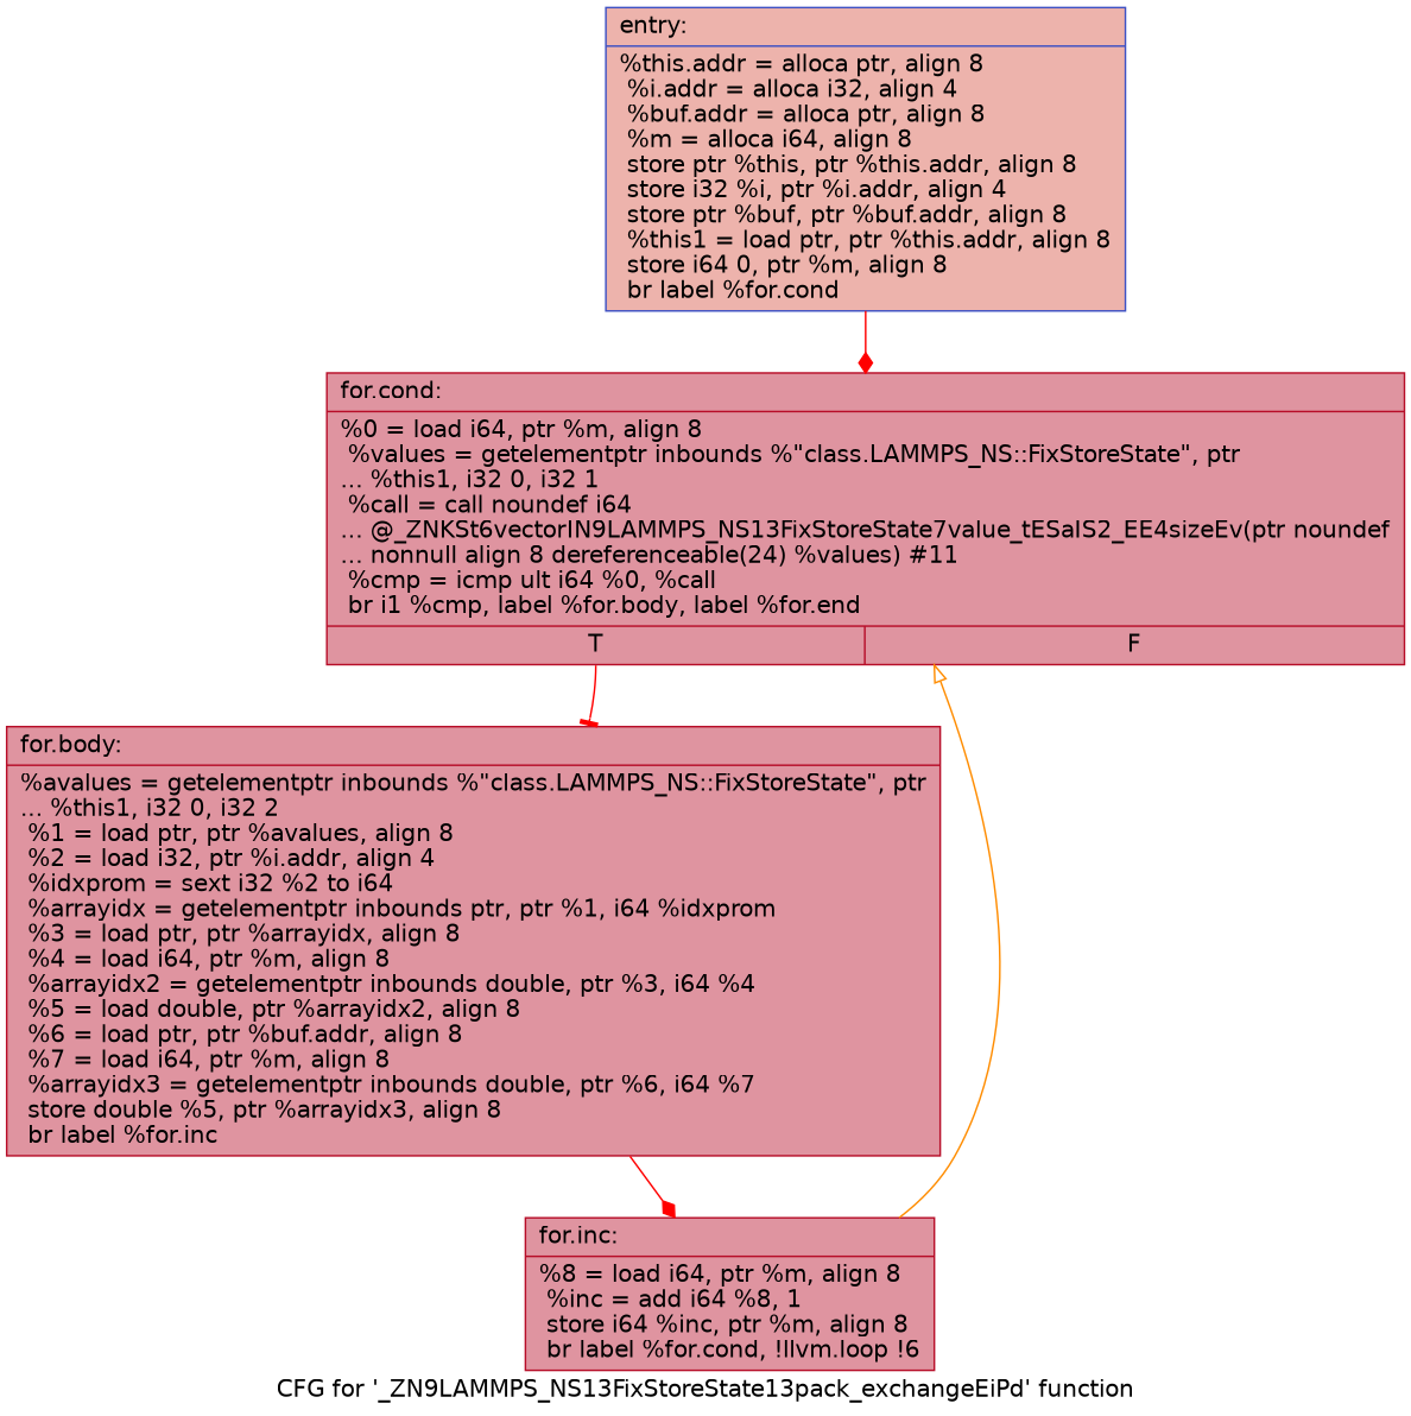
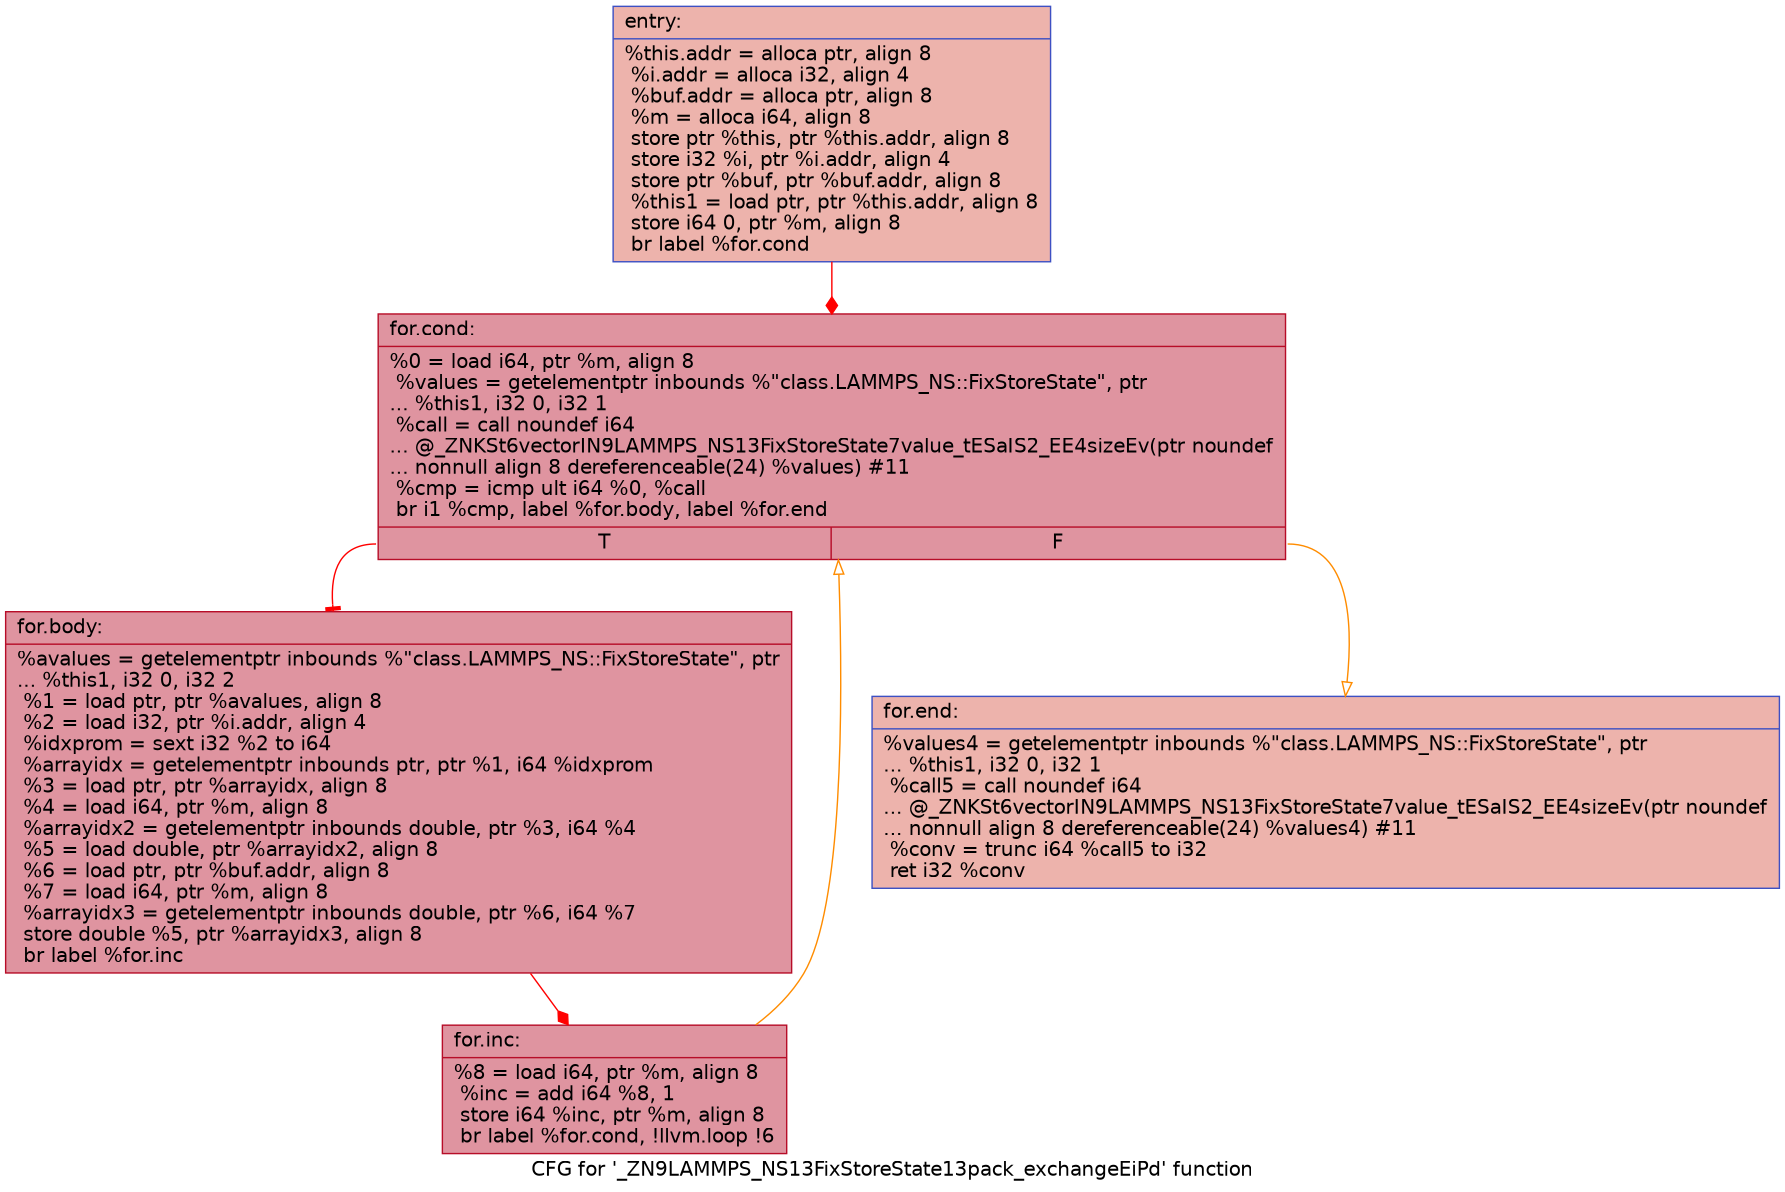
  digraph {
    label="CFG for '_ZN9LAMMPS_NS13FixStoreState13pack_exchangeEiPd' function"
    fontname="DejaVu Sans"
    node [color="#b70d28ff" fillcolor="#b70d2870" fontname="DejaVu Sans" shape=record style=filled]
    edge [color=red arrowhead=diamond fontname="DejaVu Sans"]
    n1 [color="#3d50c3ff" fillcolor="#d6524470" label="{entry:\l|  %this.addr = alloca ptr, align 8\l  %i.addr = alloca i32, align 4\l  %buf.addr = alloca ptr, align 8\l  %m = alloca i64, align 8\l  store ptr %this, ptr %this.addr, align 8\l  store i32 %i, ptr %i.addr, align 4\l  store ptr %buf, ptr %buf.addr, align 8\l  %this1 = load ptr, ptr %this.addr, align 8\l  store i64 0, ptr %m, align 8\l  br label %for.cond\l}"]
    n2 [label="{for.cond:\l|  %0 = load i64, ptr %m, align 8\l  %values = getelementptr inbounds %\"class.LAMMPS_NS::FixStoreState\", ptr\l... %this1, i32 0, i32 1\l  %call = call noundef i64\l... @_ZNKSt6vectorIN9LAMMPS_NS13FixStoreState7value_tESaIS2_EE4sizeEv(ptr noundef\l... nonnull align 8 dereferenceable(24) %values) #11\l  %cmp = icmp ult i64 %0, %call\l  br i1 %cmp, label %for.body, label %for.end\l|{<s0>T|<s1>F}}"]
    n3 [label="{for.body:\l|  %avalues = getelementptr inbounds %\"class.LAMMPS_NS::FixStoreState\", ptr\l... %this1, i32 0, i32 2\l  %1 = load ptr, ptr %avalues, align 8\l  %2 = load i32, ptr %i.addr, align 4\l  %idxprom = sext i32 %2 to i64\l  %arrayidx = getelementptr inbounds ptr, ptr %1, i64 %idxprom\l  %3 = load ptr, ptr %arrayidx, align 8\l  %4 = load i64, ptr %m, align 8\l  %arrayidx2 = getelementptr inbounds double, ptr %3, i64 %4\l  %5 = load double, ptr %arrayidx2, align 8\l  %6 = load ptr, ptr %buf.addr, align 8\l  %7 = load i64, ptr %m, align 8\l  %arrayidx3 = getelementptr inbounds double, ptr %6, i64 %7\l  store double %5, ptr %arrayidx3, align 8\l  br label %for.inc\l}"]
+   n4 [color="#3d50c3ff" fillcolor="#d6524470" label="{for.end:\l|  %values4 = getelementptr inbounds %\"class.LAMMPS_NS::FixStoreState\", ptr\l... %this1, i32 0, i32 1\l  %call5 = call noundef i64\l... @_ZNKSt6vectorIN9LAMMPS_NS13FixStoreState7value_tESaIS2_EE4sizeEv(ptr noundef\l... nonnull align 8 dereferenceable(24) %values4) #11\l  %conv = trunc i64 %call5 to i32\l  ret i32 %conv\l}"]
    n5 [label="{for.inc:\l|  %8 = load i64, ptr %m, align 8\l  %inc = add i64 %8, 1\l  store i64 %inc, ptr %m, align 8\l  br label %for.cond, !llvm.loop !6\l}"]
    n1 -> n2
    n2 -> n3 [tailport=s0 arrowhead=tee]
+   n2 -> n4 [tailport=s1 color=darkorange arrowhead=onormal]
    n3 -> n5
    n5 -> n2 [color=darkorange arrowhead=onormal]
  }
